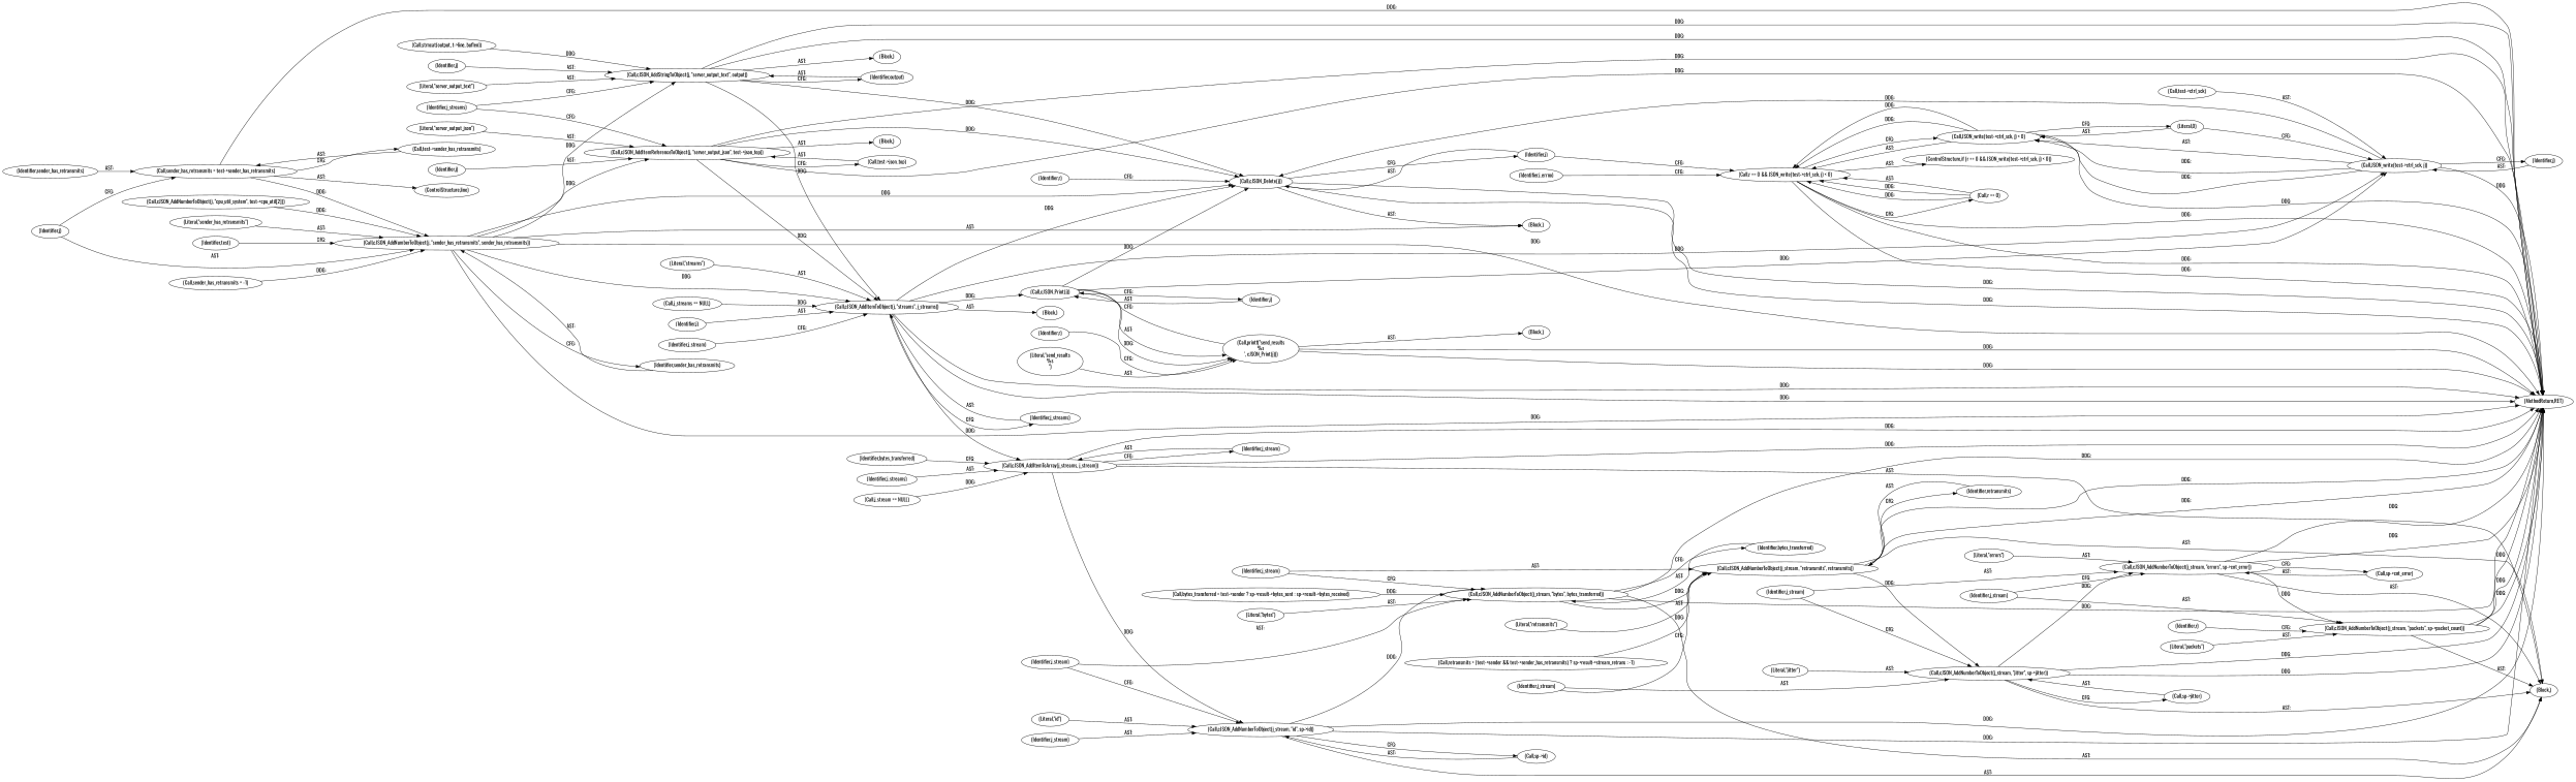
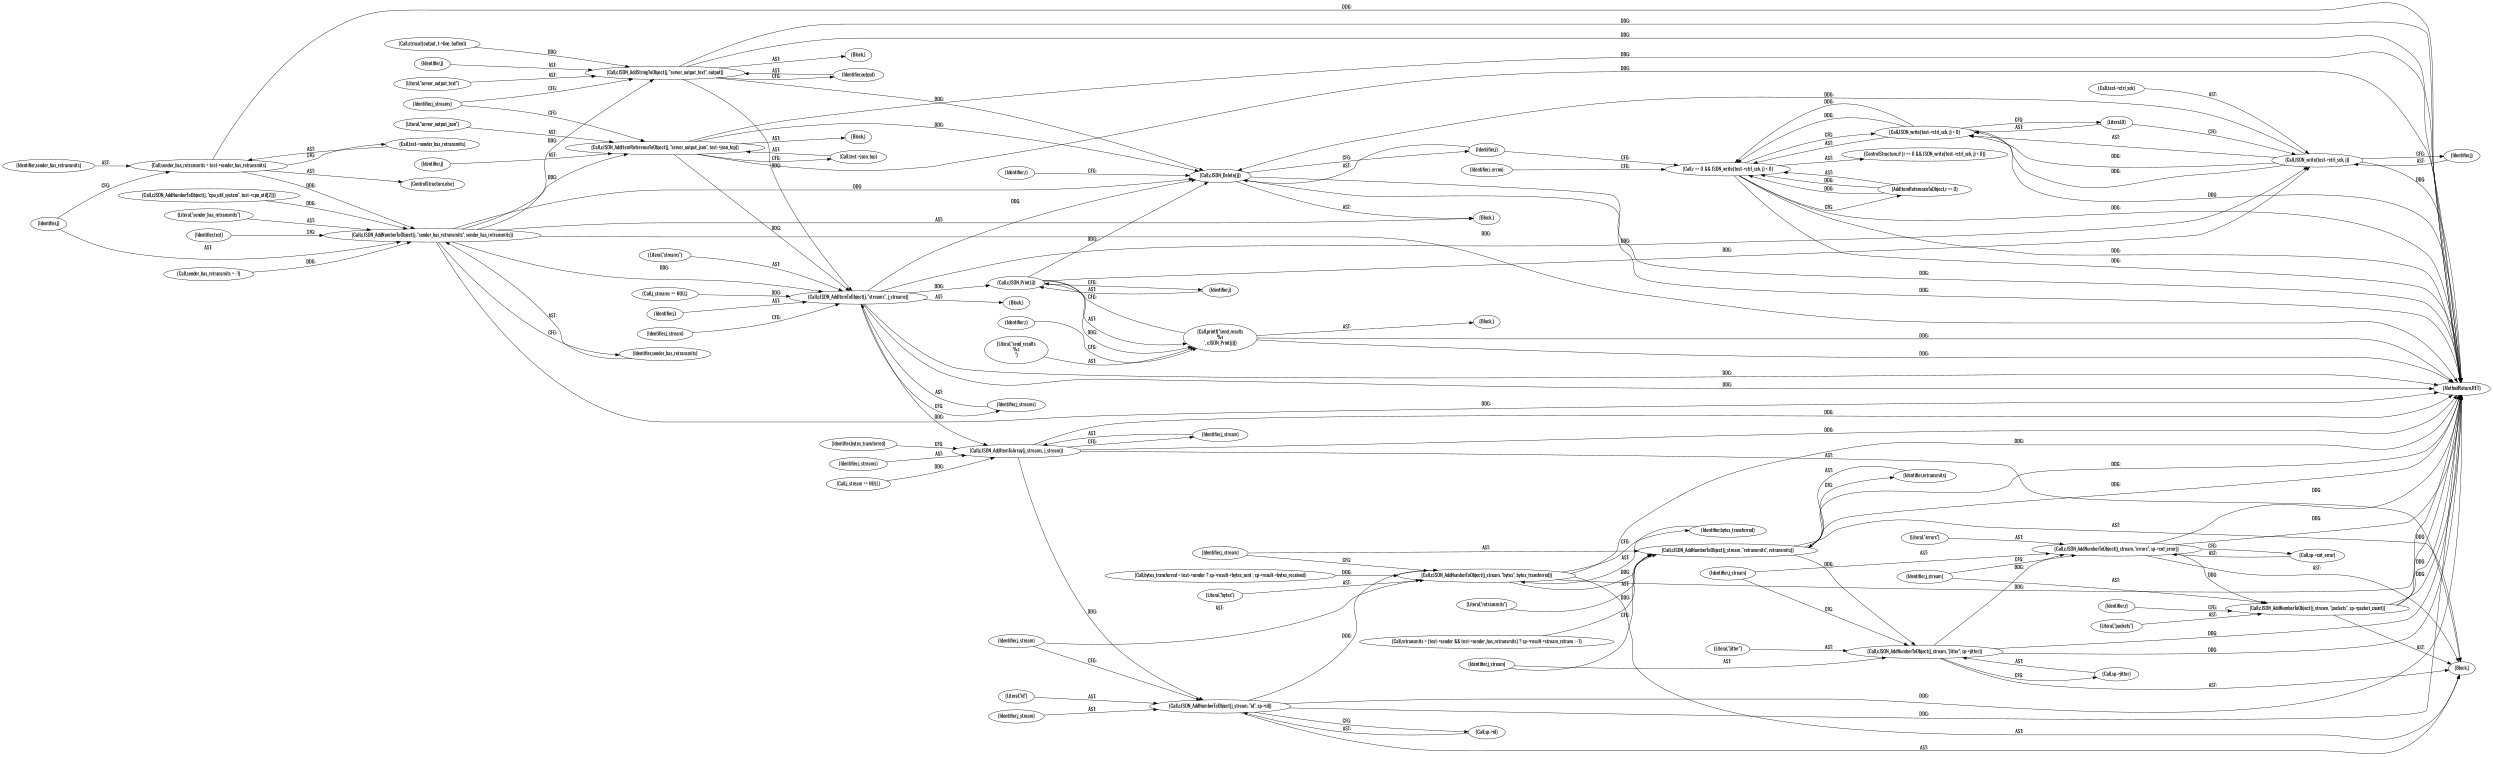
  digraph {
    fontname=Oswald
    rankdir=LR
    node [fontname=Oswald]
    edge [fontname=Oswald]
    n1 [label="(Call,sender_has_retransmits = test->sender_has_retransmits)"]
    n2 [label="(Call,cJSON_AddNumberToObject(j, \"sender_has_retransmits\", sender_has_retransmits))"]
-   n3 [label="(ControlStructure,line)"]
+   n3 [label="(ControlStructure,else)"]
    n4 [label="(Call,test->sender_has_retransmits)"]
    n5 [label="(MethodReturn,RET)"]
    n6 [label="(Call,cJSON_AddItemReferenceToObject(j, \"server_output_json\", test->json_top))"]
    n7 [label="(Call,cJSON_AddItemToObject(j, \"streams\", j_streams))"]
    n8 [label="(Call,cJSON_Delete(j))"]
    n9 [label="(Call,cJSON_AddStringToObject(j, \"server_output_text\", output))"]
    n10 [label="(Identifier,sender_has_retransmits)"]
    n11 [label="(Block,)"]
    n12 [label="(Block,)"]
    n13 [label="(Call,test->json_top)"]
    n14 [label="(Call,cJSON_AddItemToArray(j_streams, j_stream))"]
    n15 [label="(Call,cJSON_Print(j))"]
    n16 [label="(Call,JSON_write(test->ctrl_sck, j))"]
    n17 [label="(Block,)"]
    n18 [label="(Identifier,j_streams)"]
    n19 [label="(Identifier,j)"]
    n20 [label="(Identifier,output)"]
    n21 [label="(Block,)"]
    n22 [label="(Call,cJSON_AddNumberToObject(j_stream, \"id\", sp->id))"]
    n23 [label="(Identifier,j_stream)"]
    n24 [label="(Block,)"]
    n25 [label="(Call,printf(\"send_results\n%s\n\", cJSON_Print(j)))"]
    n26 [label="(Identifier,j)"]
    n27 [label="(Call,JSON_write(test->ctrl_sck, j) < 0)"]
    n28 [label="(Identifier,j)"]
    n29 [label="(Call,cJSON_AddNumberToObject(j_stream, \"bytes\", bytes_transferred))"]
    n30 [label="(Call,sp->id)"]
    n31 [label="(Call,cJSON_AddNumberToObject(j_stream, \"retransmits\", retransmits))"]
    n32 [label="(Identifier,bytes_transferred)"]
    n33 [label="(Call,cJSON_AddNumberToObject(j_stream, \"jitter\", sp->jitter))"]
    n34 [label="(Identifier,retransmits)"]
    n35 [label="(Call,cJSON_AddNumberToObject(j_stream, \"errors\", sp->cnt_error))"]
    n36 [label="(Call,sp->jitter)"]
    n37 [label="(Call,cJSON_AddNumberToObject(j_stream, \"packets\", sp->packet_count))"]
    n38 [label="(Call,sp->cnt_error)"]
    n39 [label="(Block,)"]
    n40 [label="(Call,r == 0 && JSON_write(test->ctrl_sck, j) < 0)"]
    n41 [label="(Literal,0)"]
    n42 [label="(ControlStructure,if (r == 0 && JSON_write(test->ctrl_sck, j) < 0))"]
-   n43 [label="(Call,r == 0)"]
+   n43 [label="(AddItemReferenceToObject,r == 0)"]
    n44 [label="(Call,strncat(output, t->line, buflen))"]
    n45 [label="(Literal,\"jitter\")"]
    n46 [label="(Identifier,r)"]
    n47 [label="(Identifier,i_errno)"]
    n48 [label="(Literal,\"packets\")"]
    n49 [label="(Identifier,sender_has_retransmits)"]
    n50 [label="(Literal,\"server_output_json\")"]
    n51 [label="(Call,j_streams == NULL)"]
    n52 [label="(Literal,\"errors\")"]
    n53 [label="(Identifier,j_stream)"]
    n54 [label="(Call,retransmits = (test->sender && test->sender_has_retransmits) ? sp->result->stream_retrans : -1)"]
    n55 [label="(Identifier,test)"]
    n56 [label="(Identifier,r)"]
    n57 [label="(Literal,\"id\")"]
    n58 [label="(Identifier,bytes_transferred)"]
    n59 [label="(Identifier,j)"]
    n60 [label="(Identifier,j_stream)"]
    n61 [label="(Identifier,j_streams)"]
    n62 [label="(Identifier,j)"]
    n63 [label="(Call,sender_has_retransmits = -1)"]
    n64 [label="(Literal,\"send_results\n%s\n\")"]
    n65 [label="(Identifier,j)"]
    n66 [label="(Literal,\"retransmits\")"]
    n67 [label="(Call,cJSON_AddNumberToObject(j, \"cpu_util_system\", test->cpu_util[2]))"]
    n68 [label="(Call,j_stream == NULL)"]
    n69 [label="(Identifier,j_streams)"]
    n70 [label="(Call,test->ctrl_sck)"]
    n71 [label="(Literal,\"server_output_text\")"]
    n72 [label="(Identifier,j)"]
    n73 [label="(Literal,\"bytes\")"]
    n74 [label="(Literal,\"sender_has_retransmits\")"]
    n75 [label="(Identifier,j_stream)"]
    n76 [label="(Identifier,j_stream)"]
    n77 [label="(Identifier,j_stream)"]
    n78 [label="(Identifier,j_stream)"]
    n79 [label="(Literal,\"streams\")"]
    n80 [label="(Identifier,j_stream)"]
    n81 [label="(Identifier,r)"]
    n82 [label="(Call,bytes_transferred = test->sender ? sp->result->bytes_sent : sp->result->bytes_received)"]
    n1 -> n2 [label="DDG: "]
    n1 -> n3 [label="AST: "]
    n1 -> n4 [label="CFG: "]
    n1 -> n5 [label="DDG: "]
    n2 -> n5 [label="DDG: "]
    n2 -> n5 [label="DDG: "]
    n2 -> n6 [label="DDG: "]
    n2 -> n7 [label="DDG: "]
    n2 -> n8 [label="DDG: "]
    n2 -> n9 [label="DDG: "]
    n2 -> n10 [label="CFG: "]
    n2 -> n11 [label="AST: "]
    n4 -> n1 [label="AST: "]
    n6 -> n5 [label="DDG: "]
    n6 -> n5 [label="DDG: "]
    n6 -> n7 [label="DDG: "]
    n6 -> n8 [label="DDG: "]
    n6 -> n12 [label="AST: "]
    n6 -> n13 [label="CFG: "]
    n7 -> n5 [label="DDG: "]
    n7 -> n5 [label="DDG: "]
    n7 -> n8 [label="DDG: "]
    n7 -> n14 [label="DDG: "]
    n7 -> n15 [label="DDG: "]
    n7 -> n16 [label="DDG: "]
    n7 -> n17 [label="AST: "]
    n7 -> n18 [label="CFG: "]
    n8 -> n5 [label="DDG: "]
    n8 -> n5 [label="DDG: "]
    n8 -> n11 [label="AST: "]
    n8 -> n19 [label="CFG: "]
    n9 -> n5 [label="DDG: "]
    n9 -> n5 [label="DDG: "]
    n9 -> n7 [label="DDG: "]
    n9 -> n8 [label="DDG: "]
    n9 -> n20 [label="CFG: "]
    n9 -> n21 [label="AST: "]
    n10 -> n2 [label="AST: "]
    n13 -> n6 [label="AST: "]
    n14 -> n5 [label="DDG: "]
    n14 -> n5 [label="DDG: "]
    n14 -> n22 [label="DDG: "]
    n14 -> n23 [label="CFG: "]
    n14 -> n24 [label="AST: "]
    n15 -> n8 [label="DDG: "]
    n15 -> n16 [label="DDG: "]
    n15 -> n25 [label="AST: "]
    n15 -> n25 [label="DDG: "]
    n15 -> n26 [label="CFG: "]
    n16 -> n5 [label="DDG: "]
    n16 -> n8 [label="DDG: "]
    n16 -> n27 [label="AST: "]
    n16 -> n27 [label="DDG: "]
    n16 -> n27 [label="DDG: "]
    n16 -> n28 [label="CFG: "]
    n18 -> n7 [label="AST: "]
    n19 -> n8 [label="AST: "]
    n19 -> n40 [label="CFG: "]
    n20 -> n9 [label="AST: "]
    n22 -> n5 [label="DDG: "]
    n22 -> n5 [label="DDG: "]
    n22 -> n24 [label="AST: "]
    n22 -> n29 [label="DDG: "]
    n22 -> n30 [label="CFG: "]
    n23 -> n14 [label="AST: "]
    n25 -> n5 [label="DDG: "]
    n25 -> n5 [label="DDG: "]
    n25 -> n15 [label="CFG: "]
    n25 -> n39 [label="AST: "]
    n26 -> n15 [label="AST: "]
    n27 -> n5 [label="DDG: "]
    n27 -> n40 [label="AST: "]
    n27 -> n40 [label="DDG: "]
    n27 -> n40 [label="DDG: "]
    n27 -> n41 [label="CFG: "]
    n28 -> n16 [label="AST: "]
    n29 -> n5 [label="DDG: "]
    n29 -> n5 [label="DDG: "]
    n29 -> n24 [label="AST: "]
    n29 -> n31 [label="DDG: "]
    n29 -> n32 [label="CFG: "]
    n30 -> n22 [label="AST: "]
    n31 -> n5 [label="DDG: "]
    n31 -> n5 [label="DDG: "]
    n31 -> n24 [label="AST: "]
    n31 -> n33 [label="DDG: "]
    n31 -> n34 [label="CFG: "]
    n32 -> n29 [label="AST: "]
    n33 -> n5 [label="DDG: "]
    n33 -> n5 [label="DDG: "]
    n33 -> n24 [label="AST: "]
    n33 -> n35 [label="DDG: "]
    n33 -> n36 [label="CFG: "]
    n34 -> n31 [label="AST: "]
    n35 -> n5 [label="DDG: "]
    n35 -> n5 [label="DDG: "]
    n35 -> n24 [label="AST: "]
    n35 -> n37 [label="DDG: "]
    n35 -> n38 [label="CFG: "]
    n36 -> n33 [label="AST: "]
    n37 -> n5 [label="DDG: "]
    n37 -> n5 [label="DDG: "]
    n37 -> n5 [label="DDG: "]
    n37 -> n24 [label="AST: "]
    n38 -> n35 [label="AST: "]
    n40 -> n5 [label="DDG: "]
    n40 -> n5 [label="DDG: "]
    n40 -> n5 [label="DDG: "]
    n40 -> n27 [label="CFG: "]
    n40 -> n42 [label="AST: "]
    n40 -> n43 [label="CFG: "]
    n41 -> n16 [label="CFG: "]
    n41 -> n27 [label="AST: "]
    n43 -> n40 [label="AST: "]
    n43 -> n40 [label="DDG: "]
    n43 -> n40 [label="DDG: "]
    n44 -> n9 [label="DDG: "]
    n45 -> n33 [label="AST: "]
    n46 -> n25 [label="CFG: "]
    n47 -> n40 [label="CFG: "]
    n48 -> n37 [label="AST: "]
    n49 -> n1 [label="AST: "]
    n50 -> n6 [label="AST: "]
    n51 -> n7 [label="DDG: "]
    n52 -> n35 [label="AST: "]
    n53 -> n35 [label="CFG: "]
    n53 -> n37 [label="AST: "]
    n54 -> n31 [label="DDG: "]
    n55 -> n2 [label="CFG: "]
    n56 -> n8 [label="CFG: "]
    n57 -> n22 [label="AST: "]
    n58 -> n14 [label="CFG: "]
    n59 -> n7 [label="AST: "]
    n60 -> n33 [label="CFG: "]
    n60 -> n35 [label="AST: "]
    n61 -> n14 [label="AST: "]
    n62 -> n1 [label="CFG: "]
    n62 -> n2 [label="AST: "]
    n63 -> n2 [label="DDG: "]
    n64 -> n25 [label="AST: "]
    n65 -> n9 [label="AST: "]
    n66 -> n31 [label="AST: "]
    n67 -> n2 [label="DDG: "]
    n68 -> n14 [label="DDG: "]
    n69 -> n6 [label="CFG: "]
    n69 -> n9 [label="CFG: "]
    n70 -> n16 [label="AST: "]
    n71 -> n9 [label="AST: "]
    n72 -> n6 [label="AST: "]
    n73 -> n29 [label="AST: "]
    n74 -> n2 [label="AST: "]
    n75 -> n22 [label="AST: "]
    n76 -> n22 [label="CFG: "]
    n76 -> n29 [label="AST: "]
    n77 -> n29 [label="CFG: "]
    n77 -> n31 [label="AST: "]
    n78 -> n7 [label="CFG: "]
    n79 -> n7 [label="AST: "]
    n80 -> n31 [label="CFG: "]
    n80 -> n33 [label="AST: "]
    n81 -> n37 [label="CFG: "]
    n82 -> n29 [label="DDG: "]
  }
